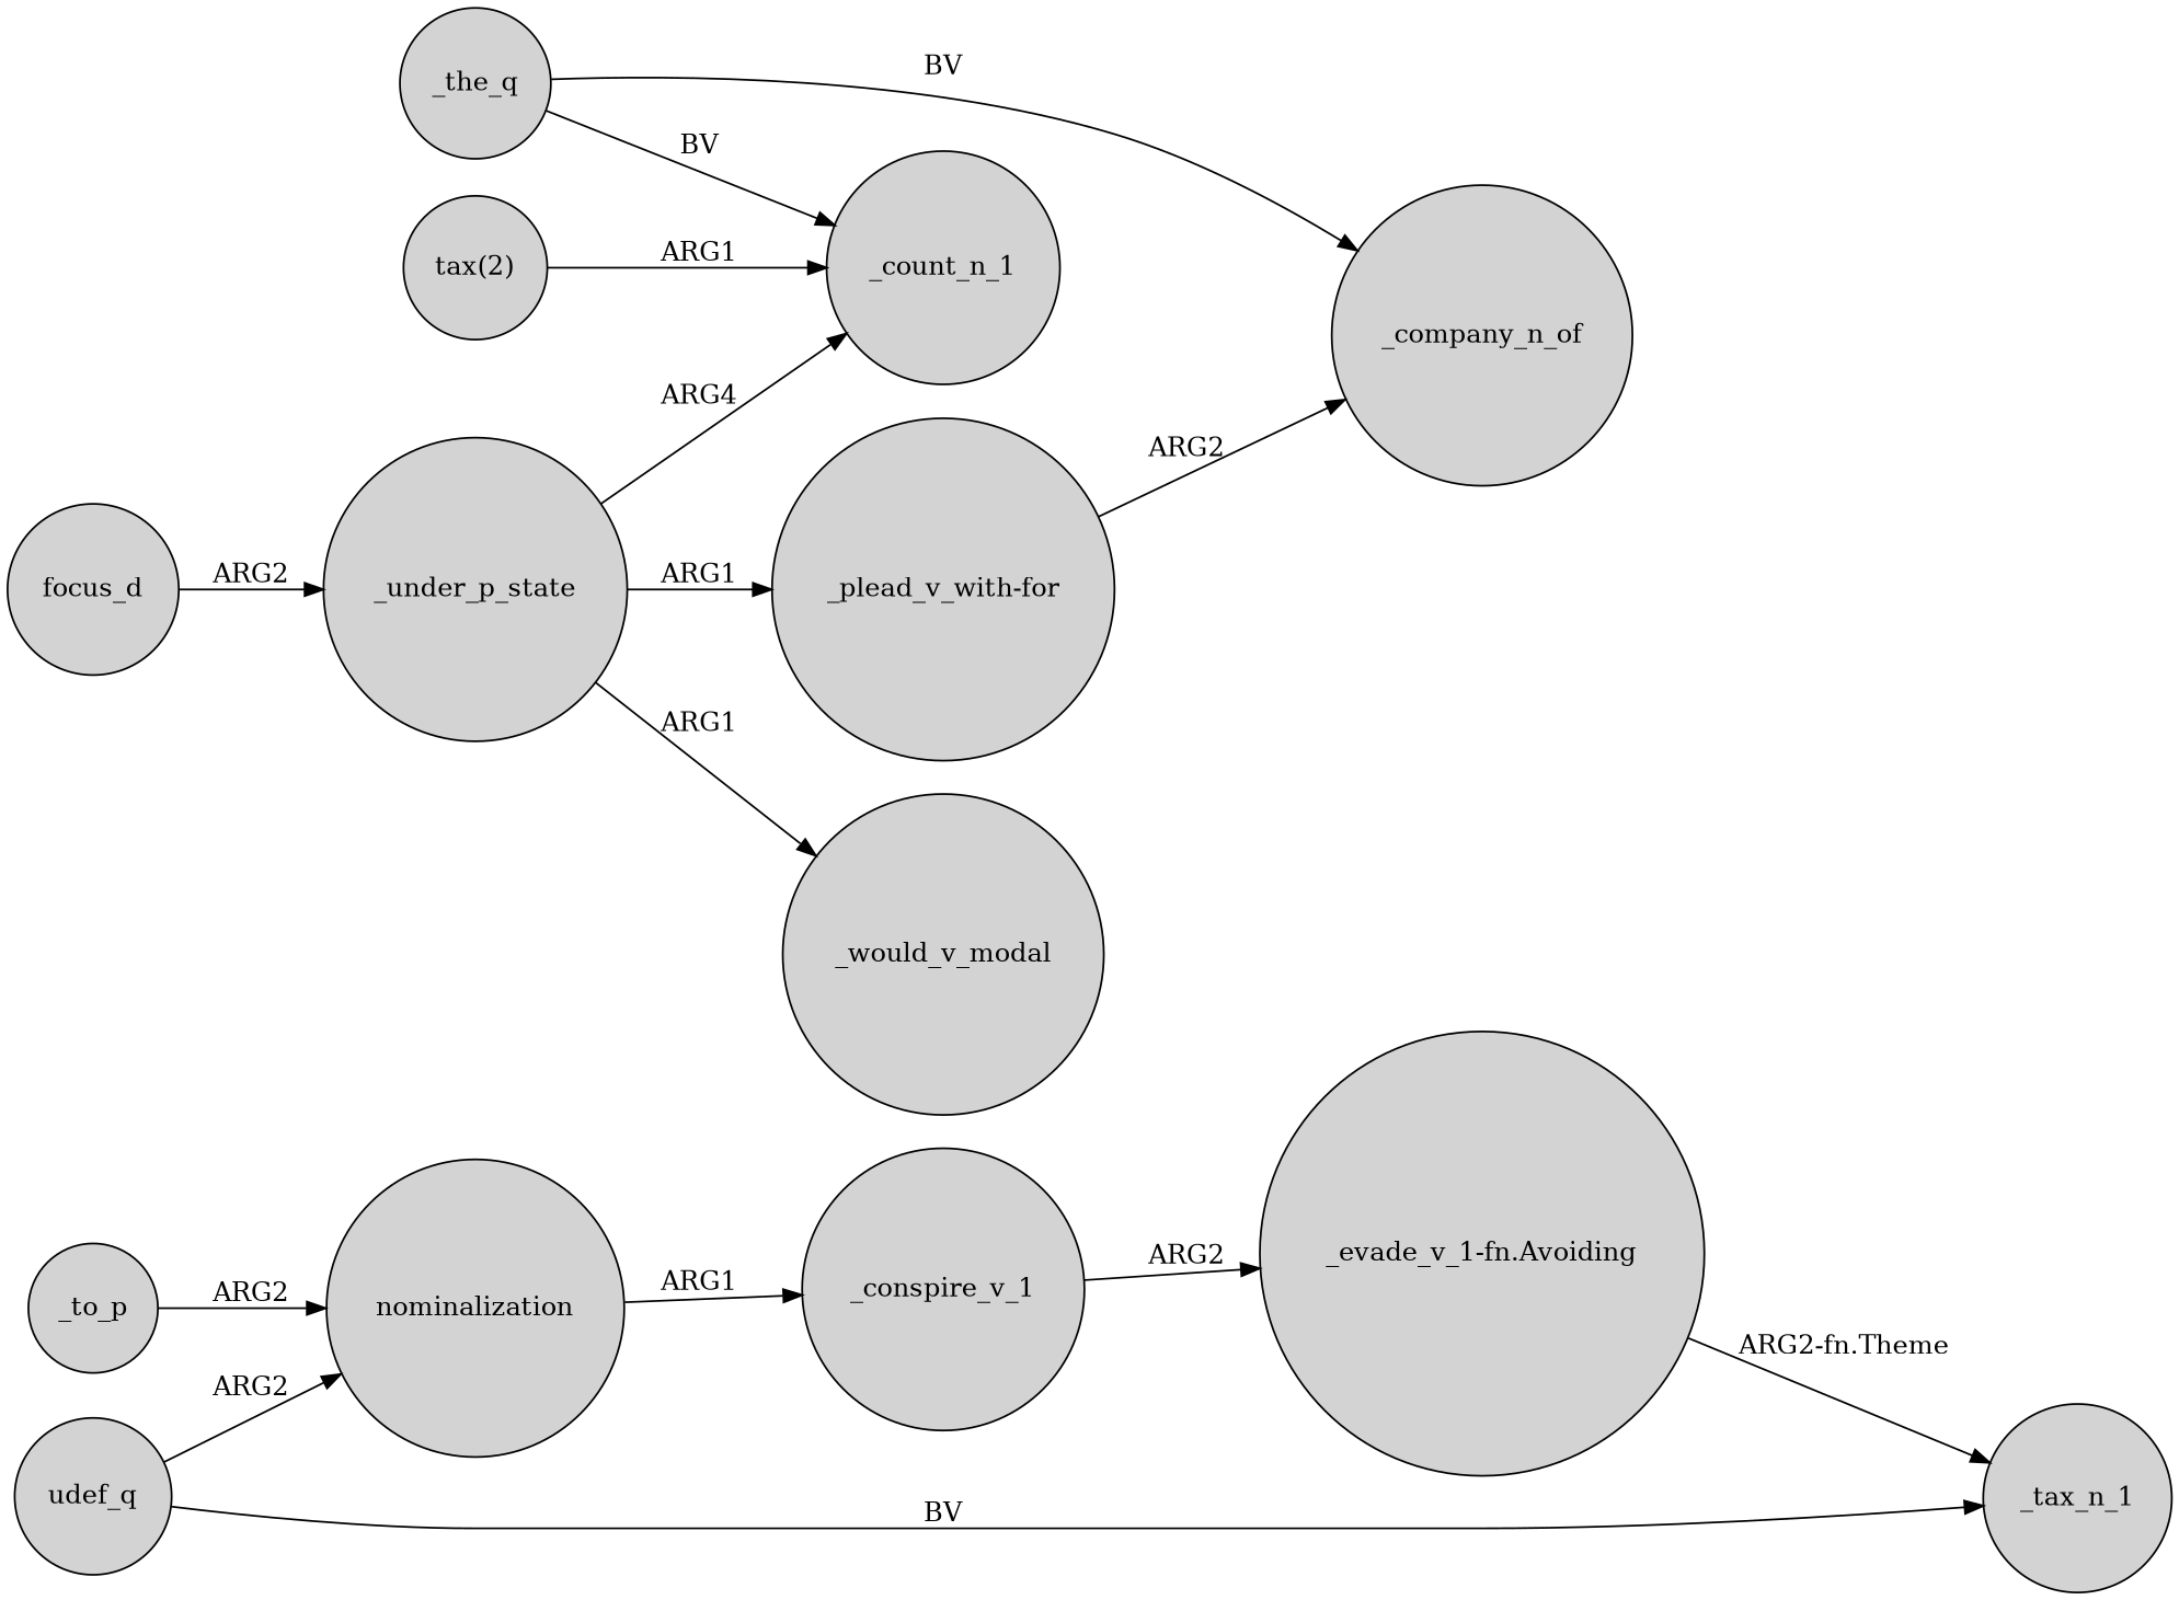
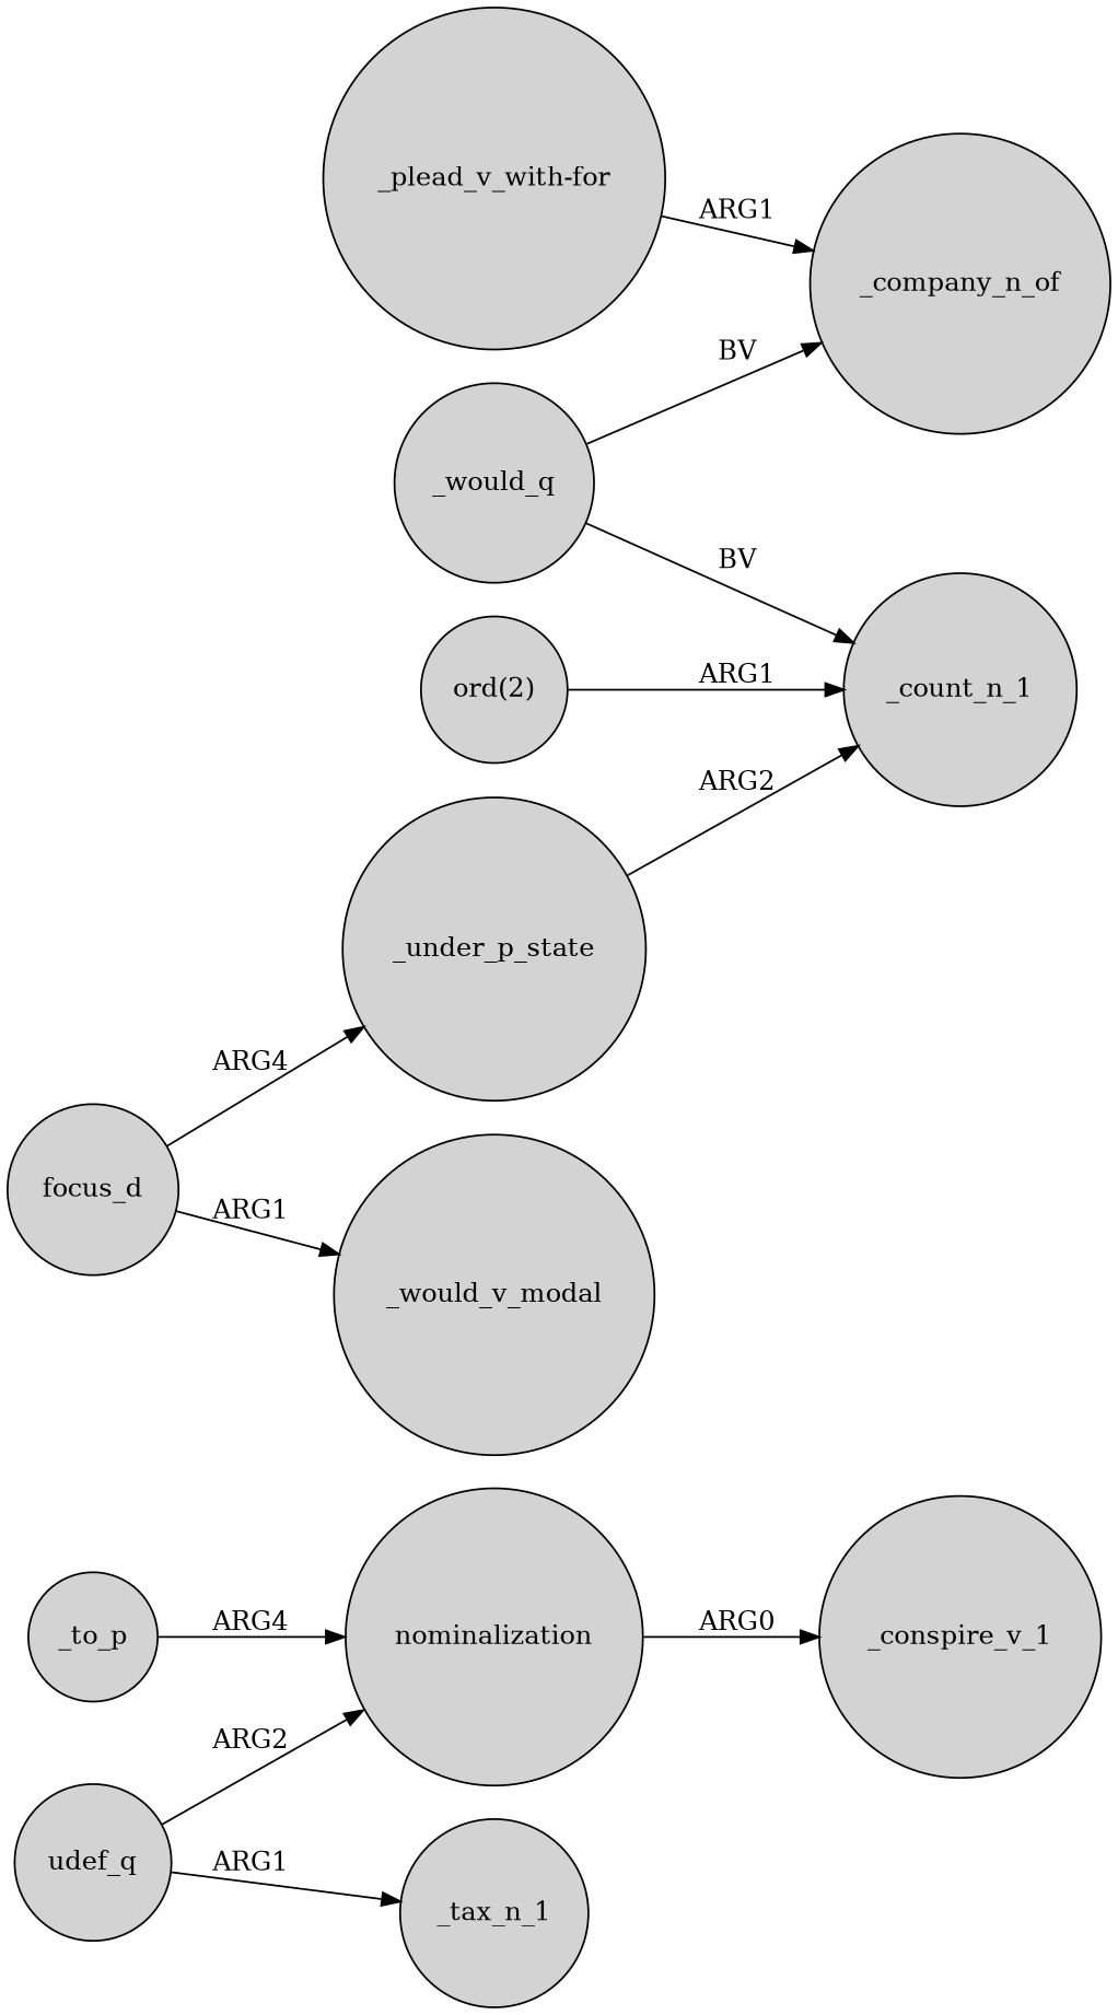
  digraph {
    rankdir=LR
    node [shape=circle style=filled]
    _to_p
    nominalization
    _conspire_v_1
    udef_q
    _tax_n_1
    _under_p_state
    _count_n_1
    "_plead_v_with-for"
    _company_n_of
-   "_evade_v_1-fn.Avoiding"
    focus_d
    _would_v_modal
-   _the_q
-   "ord(2)" [label="tax(2)"]
-   _to_p -> nominalization [label=ARG2]
-   nominalization -> _conspire_v_1 [label=ARG1]
-   _conspire_v_1 -> "_evade_v_1-fn.Avoiding" [label=ARG2]
+   _the_q [label=_would_q]
+   "ord(2)"
+   _to_p -> nominalization [label=ARG4]
+   nominalization -> _conspire_v_1 [label=ARG0]
    udef_q -> nominalization [label=ARG2]
-   udef_q -> _tax_n_1 [label=BV]
-   _under_p_state -> _count_n_1 [label=ARG4]
-   _under_p_state -> "_plead_v_with-for" [label=ARG1]
-   "_plead_v_with-for" -> _company_n_of [label=ARG2]
-   "_evade_v_1-fn.Avoiding" -> _tax_n_1 [label="ARG2-fn.Theme"]
-   focus_d -> _under_p_state [label=ARG2]
-   _under_p_state -> _would_v_modal [label=ARG1]
+   udef_q -> _tax_n_1 [label=ARG1]
+   _under_p_state -> _count_n_1 [label=ARG2]
+   "_plead_v_with-for" -> _company_n_of [label=ARG1]
+   focus_d -> _under_p_state [label=ARG4]
+   focus_d -> _would_v_modal [label=ARG1]
    _the_q -> _count_n_1 [label=BV]
    _the_q -> _company_n_of [label=BV]
    "ord(2)" -> _count_n_1 [label=ARG1]
  }
